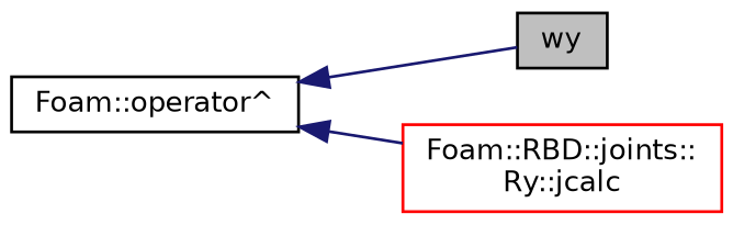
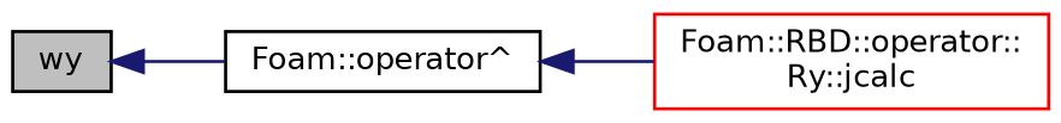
  digraph {
    rankdir=LR
    node [color=black fontname=Helvetica fontsize=10 shape=record]
    edge [color=midnightblue dir=back fontname=Helvetica fontsize=10 labelfontname=Helvetica labelfontsize=10 style=solid]
    n1 [fillcolor=grey75 fontcolor=black height=0.2 label=wy style=filled width=0.4]
    n2 [height=0.2 label="Foam::operator^" width=0.4]
-   n3 [color=red height=0.2 label="Foam::RBD::joints::\lRy::jcalc" width=0.4]
-   n2 -> n1
+   n3 [color=red height=0.2 label="Foam::RBD::operator::\lRy::jcalc" width=0.4]
+   n1 -> n2
    n2 -> n3
  }
